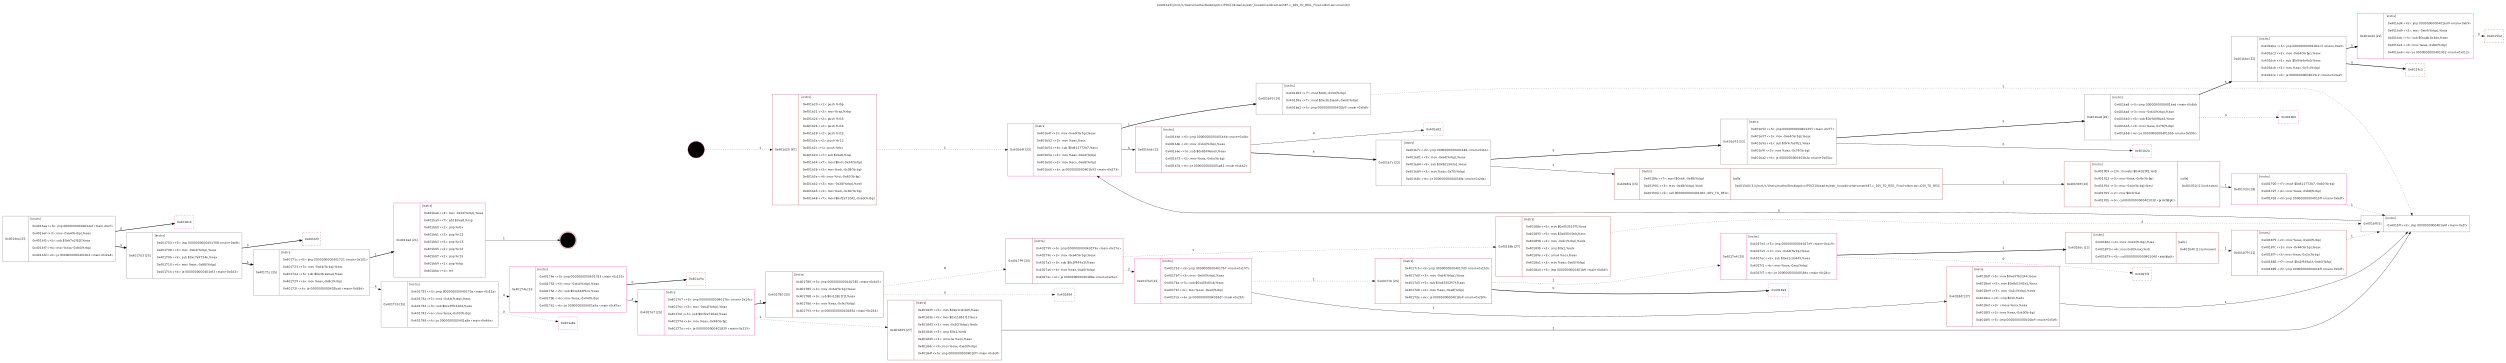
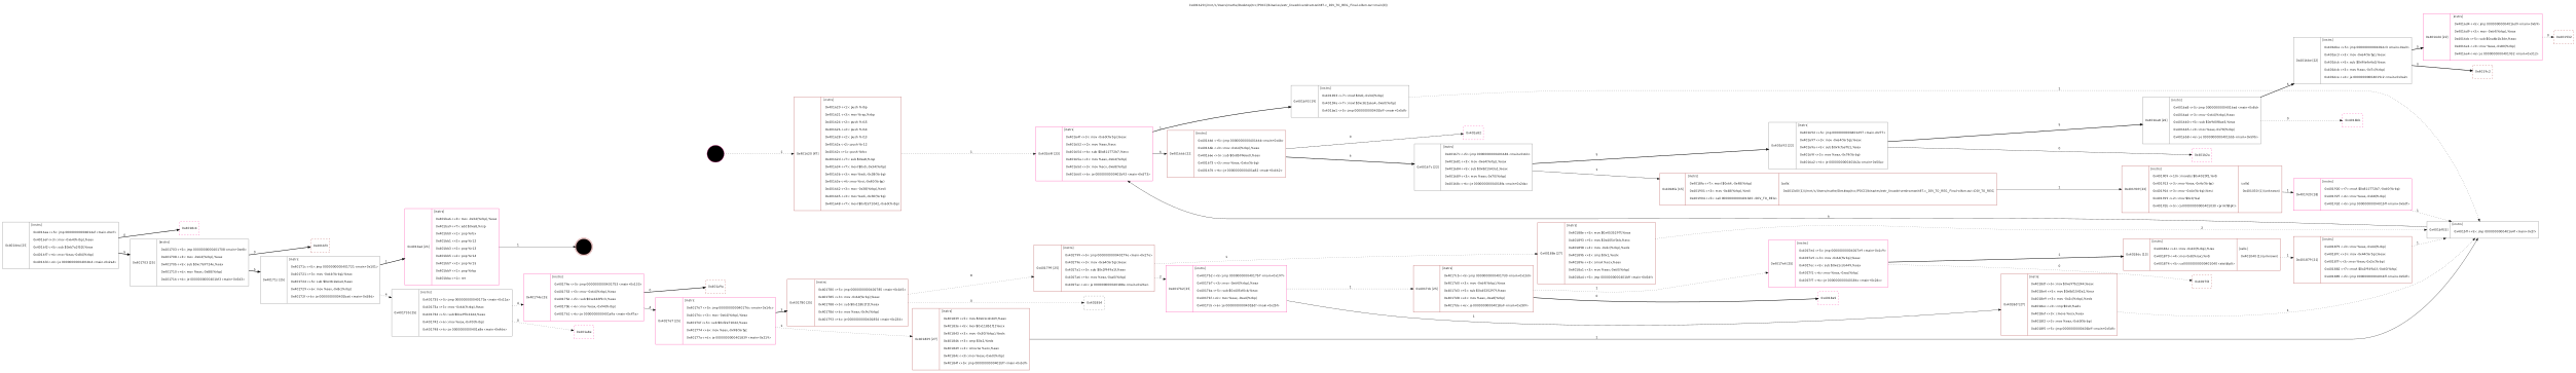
  digraph {
    fontname="IBM Plex Sans"
    label="0x401620 (/mnt/c/Users/mathe/Desktop/tcc/POCII/binaries/extr_linuxdrivershwmonit87.c_DIV_TO_REG_Final-ollvm.out::main(0))"
    labelloc=t
    rankdir=LR
    node [color=brown fontname="IBM Plex Sans" shape=record]
    edge [fontname="IBM Plex Sans" style=dotted]
    Entry [color=deeppink fillcolor=black height=0.3 shape=circle style=filled width=0.3]
    n2 [label="{\n     0x401620 [47]\l\n     | [instrs]\l\n     &nbsp;&nbsp;0x401620 \<+1\>: push %rbp\l\n     &nbsp;&nbsp;0x401621 \<+3\>: mov %rsp,%rbp\l\n     &nbsp;&nbsp;0x401624 \<+2\>: push %r15\l\n     &nbsp;&nbsp;0x401626 \<+2\>: push %r14\l\n     &nbsp;&nbsp;0x401628 \<+2\>: push %r13\l\n     &nbsp;&nbsp;0x40162a \<+2\>: push %r12\l\n     &nbsp;&nbsp;0x40162c \<+1\>: push %rbx\l\n     &nbsp;&nbsp;0x40162d \<+7\>: sub $0xa8,%rsp\l\n     &nbsp;&nbsp;0x401634 \<+7\>: movl $0x0,-0x34(%rbp)\l\n     &nbsp;&nbsp;0x40163b \<+3\>: mov %edi,-0x38(%rbp)\l\n     &nbsp;&nbsp;0x40163e \<+4\>: mov %rsi,-0x40(%rbp)\l\n     &nbsp;&nbsp;0x401642 \<+3\>: mov -0x38(%rbp),%edi\l\n     &nbsp;&nbsp;0x401645 \<+3\>: mov %edi,-0x30(%rbp)\l\n     &nbsp;&nbsp;0x401648 \<+7\>: movl $0xf2a71042,-0x60(%rbp)\l\n  }"]
    n3 [color=deeppink label="{\n     0x40164f [23]\l\n     | [instrs]\l\n     &nbsp;&nbsp;0x40164f \<+3\>: mov -0x60(%rbp),%eax\l\n     &nbsp;&nbsp;0x401652 \<+2\>: mov %eax,%ecx\l\n     &nbsp;&nbsp;0x401654 \<+6\>: sub $0x811772b7,%ecx\l\n     &nbsp;&nbsp;0x40165a \<+3\>: mov %eax,-0x64(%rbp)\l\n     &nbsp;&nbsp;0x40165d \<+3\>: mov %ecx,-0x68(%rbp)\l\n     &nbsp;&nbsp;0x401660 \<+6\>: je 0000000000401b93 \<main+0x573\>\l\n  }"]
    n4 [color=gray40 label="{\n     0x401b93 [19]\l\n     | [instrs]\l\n     &nbsp;&nbsp;0x401b93 \<+7\>: movl $0x0,-0x34(%rbp)\l\n     &nbsp;&nbsp;0x401b9a \<+7\>: movl $0xc8c2a6a4,-0x60(%rbp)\l\n     &nbsp;&nbsp;0x401ba1 \<+5\>: jmp 0000000000401bff \<main+0x5df\>\l\n  }"]
    n5 [label="{\n     0x401666 [22]\l\n     | [instrs]\l\n     &nbsp;&nbsp;0x401666 \<+5\>: jmp 000000000040166b \<main+0x4b\>\l\n     &nbsp;&nbsp;0x40166b \<+3\>: mov -0x64(%rbp),%eax\l\n     &nbsp;&nbsp;0x40166e \<+5\>: sub $0x8b99e6e0,%eax\l\n     &nbsp;&nbsp;0x401673 \<+3\>: mov %eax,-0x6c(%rbp)\l\n     &nbsp;&nbsp;0x401676 \<+6\>: je 0000000000401a82 \<main+0x462\>\l\n  }"]
    n6 [color=gray40 label="{\n     0x401bff [5]\l\n     | [instrs]\l\n     &nbsp;&nbsp;0x401bff \<+5\>: jmp 000000000040164f \<main+0x2f\>\l\n  }"]
    n7 [color=deeppink label="{\n     0x401a82\l\n  }" style=dashed]
    n8 [color=gray40 label="{\n     0x40167c [22]\l\n     | [instrs]\l\n     &nbsp;&nbsp;0x40167c \<+5\>: jmp 0000000000401681 \<main+0x61\>\l\n     &nbsp;&nbsp;0x401681 \<+3\>: mov -0x64(%rbp),%eax\l\n     &nbsp;&nbsp;0x401684 \<+5\>: sub $0x8d1543a1,%eax\l\n     &nbsp;&nbsp;0x401689 \<+3\>: mov %eax,-0x70(%rbp)\l\n     &nbsp;&nbsp;0x40168c \<+6\>: je 00000000004018fa \<main+0x2da\>\l\n  }"]
    n9 [label="{\n     0x4018fa [15]\l\n     | [instrs]\l\n     &nbsp;&nbsp;0x4018fa \<+7\>: movl $0x64,-0x48(%rbp)\l\n     &nbsp;&nbsp;0x401901 \<+3\>: mov -0x48(%rbp),%edi\l\n     &nbsp;&nbsp;0x401904 \<+5\>: call 00000000004013d0 \<DIV_TO_REG\>\l\n     | [calls]\l\n     &nbsp;&nbsp;0x4013d0 \{1\} (/mnt/c/Users/mathe/Desktop/tcc/POCII/binaries/extr_linuxdrivershwmonit87.c_DIV_TO_REG_Final-ollvm.out::DIV_TO_REG)\l\n  }"]
    n10 [color=gray40 label="{\n     0x401692 [22]\l\n     | [instrs]\l\n     &nbsp;&nbsp;0x401692 \<+5\>: jmp 0000000000401697 \<main+0x77\>\l\n     &nbsp;&nbsp;0x401697 \<+3\>: mov -0x64(%rbp),%eax\l\n     &nbsp;&nbsp;0x40169a \<+5\>: sub $0x9cfae7b1,%eax\l\n     &nbsp;&nbsp;0x40169f \<+3\>: mov %eax,-0x74(%rbp)\l\n     &nbsp;&nbsp;0x4016a2 \<+6\>: je 0000000000401b2a \<main+0x50a\>\l\n  }"]
    Exit [fillcolor=black height=0.3 peripheries=2 shape=circle style=filled width=0.3]
    n12 [label="{\n     0x401909 [23]\l\n     | [instrs]\l\n     &nbsp;&nbsp;0x401909 \<+10\>: movabs $0x4020f2,%rdi\l\n     &nbsp;&nbsp;0x401913 \<+3\>: mov %eax,-0x4c(%rbp)\l\n     &nbsp;&nbsp;0x401916 \<+3\>: mov -0x4c(%rbp),%esi\l\n     &nbsp;&nbsp;0x401919 \<+2\>: mov $0x0,%al\l\n     &nbsp;&nbsp;0x40191b \<+5\>: call 0000000000401030 \<printf@plt\>\l\n     | [calls]\l\n     &nbsp;&nbsp;0x401030 \{1\} (unknown)\l\n  }"]
    n13 [color=deeppink label="{\n     0x401b2a\l\n  }" style=dashed]
    n14 [color=gray40 label="{\n     0x4016a8 [22]\l\n     | [instrs]\l\n     &nbsp;&nbsp;0x4016a8 \<+5\>: jmp 00000000004016ad \<main+0x8d\>\l\n     &nbsp;&nbsp;0x4016ad \<+3\>: mov -0x64(%rbp),%eax\l\n     &nbsp;&nbsp;0x4016b0 \<+5\>: sub $0x9d0f8ae3,%eax\l\n     &nbsp;&nbsp;0x4016b5 \<+3\>: mov %eax,-0x78(%rbp)\l\n     &nbsp;&nbsp;0x4016b8 \<+6\>: je 0000000000401bbb \<main+0x59b\>\l\n  }"]
    n15 [color=deeppink label="{\n     0x401920 [18]\l\n     | [instrs]\l\n     &nbsp;&nbsp;0x401920 \<+7\>: movl $0x811772b7,-0x60(%rbp)\l\n     &nbsp;&nbsp;0x401927 \<+6\>: mov %eax,-0xb8(%rbp)\l\n     &nbsp;&nbsp;0x40192d \<+5\>: jmp 0000000000401bff \<main+0x5df\>\l\n  }"]
    n16 [color=deeppink label="{\n     0x401bbb\l\n  }" style=dashed]
    n17 [color=gray40 label="{\n     0x4016be [22]\l\n     | [instrs]\l\n     &nbsp;&nbsp;0x4016be \<+5\>: jmp 00000000004016c3 \<main+0xa3\>\l\n     &nbsp;&nbsp;0x4016c3 \<+3\>: mov -0x64(%rbp),%eax\l\n     &nbsp;&nbsp;0x4016c6 \<+5\>: sub $0x9fa4e4a0,%eax\l\n     &nbsp;&nbsp;0x4016cb \<+3\>: mov %eax,-0x7c(%rbp)\l\n     &nbsp;&nbsp;0x4016ce \<+6\>: je 00000000004019c2 \<main+0x3a2\>\l\n  }"]
    n18 [label="{\n     0x4019c2\l\n  }" style=dashed]
    n19 [color=deeppink label="{\n     0x4016d4 [22]\l\n     | [instrs]\l\n     &nbsp;&nbsp;0x4016d4 \<+5\>: jmp 00000000004016d9 \<main+0xb9\>\l\n     &nbsp;&nbsp;0x4016d9 \<+3\>: mov -0x64(%rbp),%eax\l\n     &nbsp;&nbsp;0x4016dc \<+5\>: sub $0xa6b1b3de,%eax\l\n     &nbsp;&nbsp;0x4016e1 \<+3\>: mov %eax,-0x80(%rbp)\l\n     &nbsp;&nbsp;0x4016e4 \<+6\>: je 0000000000401932 \<main+0x312\>\l\n  }"]
    n20 [label="{\n     0x401879 [21]\l\n     | [instrs]\l\n     &nbsp;&nbsp;0x401879 \<+3\>: mov %eax,-0x44(%rbp)\l\n     &nbsp;&nbsp;0x40187c \<+3\>: mov -0x44(%rbp),%eax\l\n     &nbsp;&nbsp;0x40187f \<+3\>: mov %eax,-0x2c(%rbp)\l\n     &nbsp;&nbsp;0x401882 \<+7\>: movl $0x2f949a1f,-0x60(%rbp)\l\n     &nbsp;&nbsp;0x401889 \<+5\>: jmp 0000000000401bff \<main+0x5df\>\l\n  }"]
    n21 [label="{\n     0x401932\l\n  }" style=dashed]
    n22 [label="{\n     0x4017fd\l\n  }" style=dashed]
    n23 [color=gray40 label="{\n     0x4016ea [25]\l\n     | [instrs]\l\n     &nbsp;&nbsp;0x4016ea \<+5\>: jmp 00000000004016ef \<main+0xcf\>\l\n     &nbsp;&nbsp;0x4016ef \<+3\>: mov -0x64(%rbp),%eax\l\n     &nbsp;&nbsp;0x4016f2 \<+5\>: sub $0xb7a2f52f,%eax\l\n     &nbsp;&nbsp;0x4016f7 \<+6\>: mov %eax,-0x84(%rbp)\l\n     &nbsp;&nbsp;0x4016fd \<+6\>: je 00000000004018c4 \<main+0x2a4\>\l\n  }"]
    n24 [color=deeppink label="{\n     0x4018c4\l\n  }" style=dashed]
    n25 [color=gray40 label="{\n     0x401703 [25]\l\n     | [instrs]\l\n     &nbsp;&nbsp;0x401703 \<+5\>: jmp 0000000000401708 \<main+0xe8\>\l\n     &nbsp;&nbsp;0x401708 \<+3\>: mov -0x64(%rbp),%eax\l\n     &nbsp;&nbsp;0x40170b \<+5\>: sub $0xc7a9724e,%eax\l\n     &nbsp;&nbsp;0x401710 \<+6\>: mov %eax,-0x88(%rbp)\l\n     &nbsp;&nbsp;0x401716 \<+6\>: je 0000000000401bf3 \<main+0x5d3\>\l\n  }"]
    n26 [label="{\n     0x40186c [13]\l\n     | [instrs]\l\n     &nbsp;&nbsp;0x40186c \<+4\>: mov -0x40(%rbp),%rax\l\n     &nbsp;&nbsp;0x401870 \<+4\>: mov 0x8(%rax),%rdi\l\n     &nbsp;&nbsp;0x401874 \<+5\>: call 0000000000401040 \<atoi@plt\>\l\n     | [calls]\l\n     &nbsp;&nbsp;0x401040 \{1\} (unknown)\l\n  }"]
    n27 [label="{\n     0x401bf3\l\n  }" style=dashed]
    n28 [color=gray40 label="{\n     0x40171c [25]\l\n     | [instrs]\l\n     &nbsp;&nbsp;0x40171c \<+5\>: jmp 0000000000401721 \<main+0x101\>\l\n     &nbsp;&nbsp;0x401721 \<+3\>: mov -0x64(%rbp),%eax\l\n     &nbsp;&nbsp;0x401724 \<+5\>: sub $0xc8c2a6a4,%eax\l\n     &nbsp;&nbsp;0x401729 \<+6\>: mov %eax,-0x8c(%rbp)\l\n     &nbsp;&nbsp;0x40172f \<+6\>: je 0000000000401ba6 \<main+0x586\>\l\n  }"]
    n29 [color=deeppink label="{\n     0x4017e4 [25]\l\n     | [instrs]\l\n     &nbsp;&nbsp;0x4017e4 \<+5\>: jmp 00000000004017e9 \<main+0x1c9\>\l\n     &nbsp;&nbsp;0x4017e9 \<+3\>: mov -0x64(%rbp),%eax\l\n     &nbsp;&nbsp;0x4017ec \<+5\>: sub $0x61cdc449,%eax\l\n     &nbsp;&nbsp;0x4017f1 \<+6\>: mov %eax,-0xac(%rbp)\l\n     &nbsp;&nbsp;0x4017f7 \<+6\>: je 000000000040186c \<main+0x24c\>\l\n  }"]
    n30 [color=deeppink label="{\n     0x401ba6 [21]\l\n     | [instrs]\l\n     &nbsp;&nbsp;0x401ba6 \<+3\>: mov -0x34(%rbp),%eax\l\n     &nbsp;&nbsp;0x401ba9 \<+7\>: add $0xa8,%rsp\l\n     &nbsp;&nbsp;0x401bb0 \<+1\>: pop %rbx\l\n     &nbsp;&nbsp;0x401bb1 \<+2\>: pop %r12\l\n     &nbsp;&nbsp;0x401bb3 \<+2\>: pop %r13\l\n     &nbsp;&nbsp;0x401bb5 \<+2\>: pop %r14\l\n     &nbsp;&nbsp;0x401bb7 \<+2\>: pop %r15\l\n     &nbsp;&nbsp;0x401bb9 \<+1\>: pop %rbp\l\n     &nbsp;&nbsp;0x401bba \<+1\>: ret\l\n  }"]
    n31 [color=gray40 label="{\n     0x401735 [25]\l\n     | [instrs]\l\n     &nbsp;&nbsp;0x401735 \<+5\>: jmp 000000000040173a \<main+0x11a\>\l\n     &nbsp;&nbsp;0x40173a \<+3\>: mov -0x64(%rbp),%eax\l\n     &nbsp;&nbsp;0x40173d \<+5\>: sub $0xe97b2244,%eax\l\n     &nbsp;&nbsp;0x401742 \<+6\>: mov %eax,-0x90(%rbp)\l\n     &nbsp;&nbsp;0x401748 \<+6\>: je 0000000000401a8e \<main+0x46e\>\l\n  }"]
    n32 [color=deeppink label="{\n     0x4018a9\l\n  }" style=dashed]
    n33 [color=deeppink label="{\n     0x401a8e\l\n  }" style=dashed]
    n34 [color=deeppink label="{\n     0x40174e [25]\l\n     | [instrs]\l\n     &nbsp;&nbsp;0x40174e \<+5\>: jmp 0000000000401753 \<main+0x133\>\l\n     &nbsp;&nbsp;0x401753 \<+3\>: mov -0x64(%rbp),%eax\l\n     &nbsp;&nbsp;0x401756 \<+5\>: sub $0xebb3f9c3,%eax\l\n     &nbsp;&nbsp;0x40175b \<+6\>: mov %eax,-0x94(%rbp)\l\n     &nbsp;&nbsp;0x401761 \<+6\>: je 0000000000401a9a \<main+0x47a\>\l\n  }"]
    n35 [label="{\n     0x4017cb [25]\l\n     | [instrs]\l\n     &nbsp;&nbsp;0x4017cb \<+5\>: jmp 00000000004017d0 \<main+0x1b0\>\l\n     &nbsp;&nbsp;0x4017d0 \<+3\>: mov -0x64(%rbp),%eax\l\n     &nbsp;&nbsp;0x4017d3 \<+5\>: sub $0x4535297f,%eax\l\n     &nbsp;&nbsp;0x4017d8 \<+6\>: mov %eax,-0xa8(%rbp)\l\n     &nbsp;&nbsp;0x4017de \<+6\>: je 00000000004018a9 \<main+0x289\>\l\n  }"]
    n36 [label="{\n     0x401a9a\l\n  }" style=dashed]
    n37 [color=deeppink label="{\n     0x401767 [25]\l\n     | [instrs]\l\n     &nbsp;&nbsp;0x401767 \<+5\>: jmp 000000000040176c \<main+0x14c\>\l\n     &nbsp;&nbsp;0x40176c \<+3\>: mov -0x64(%rbp),%eax\l\n     &nbsp;&nbsp;0x40176f \<+5\>: sub $0xf2a71042,%eax\l\n     &nbsp;&nbsp;0x401774 \<+6\>: mov %eax,-0x98(%rbp)\l\n     &nbsp;&nbsp;0x40177a \<+6\>: je 0000000000401839 \<main+0x219\>\l\n  }"]
    n38 [label="{\n     0x4018df [27]\l\n     | [instrs]\l\n     &nbsp;&nbsp;0x4018df \<+5\>: mov $0xe97b2244,%eax\l\n     &nbsp;&nbsp;0x4018e4 \<+5\>: mov $0x8d1543a1,%ecx\l\n     &nbsp;&nbsp;0x4018e9 \<+3\>: mov -0x2c(%rbp),%edx\l\n     &nbsp;&nbsp;0x4018ec \<+3\>: cmp $0x0,%edx\l\n     &nbsp;&nbsp;0x4018ef \<+3\>: cmove %ecx,%eax\l\n     &nbsp;&nbsp;0x4018f2 \<+3\>: mov %eax,-0x60(%rbp)\l\n     &nbsp;&nbsp;0x4018f5 \<+5\>: jmp 0000000000401bff \<main+0x5df\>\l\n  }"]
    n39 [label="{\n     0x401839 [27]\l\n     | [instrs]\l\n     &nbsp;&nbsp;0x401839 \<+5\>: mov $0x61cdc449,%eax\l\n     &nbsp;&nbsp;0x40183e \<+5\>: mov $0x118b1f1f,%ecx\l\n     &nbsp;&nbsp;0x401843 \<+3\>: mov -0x30(%rbp),%edx\l\n     &nbsp;&nbsp;0x401846 \<+3\>: cmp $0x2,%edx\l\n     &nbsp;&nbsp;0x401849 \<+3\>: cmovne %ecx,%eax\l\n     &nbsp;&nbsp;0x40184c \<+3\>: mov %eax,-0x60(%rbp)\l\n     &nbsp;&nbsp;0x40184f \<+5\>: jmp 0000000000401bff \<main+0x5df\>\l\n  }"]
    n40 [label="{\n     0x401780 [25]\l\n     | [instrs]\l\n     &nbsp;&nbsp;0x401780 \<+5\>: jmp 0000000000401785 \<main+0x165\>\l\n     &nbsp;&nbsp;0x401785 \<+3\>: mov -0x64(%rbp),%eax\l\n     &nbsp;&nbsp;0x401788 \<+5\>: sub $0x118b1f1f,%eax\l\n     &nbsp;&nbsp;0x40178d \<+6\>: mov %eax,-0x9c(%rbp)\l\n     &nbsp;&nbsp;0x401793 \<+6\>: je 0000000000401854 \<main+0x234\>\l\n  }"]
    n41 [color=deeppink label="{\n     0x4017b2 [25]\l\n     | [instrs]\l\n     &nbsp;&nbsp;0x4017b2 \<+5\>: jmp 00000000004017b7 \<main+0x197\>\l\n     &nbsp;&nbsp;0x4017b7 \<+3\>: mov -0x64(%rbp),%eax\l\n     &nbsp;&nbsp;0x4017ba \<+5\>: sub $0x405cf0cb,%eax\l\n     &nbsp;&nbsp;0x4017bf \<+6\>: mov %eax,-0xa4(%rbp)\l\n     &nbsp;&nbsp;0x4017c5 \<+6\>: je 00000000004018df \<main+0x2bf\>\l\n  }"]
    n42 [label="{\n     0x401799 [25]\l\n     | [instrs]\l\n     &nbsp;&nbsp;0x401799 \<+5\>: jmp 000000000040179e \<main+0x17e\>\l\n     &nbsp;&nbsp;0x40179e \<+3\>: mov -0x64(%rbp),%eax\l\n     &nbsp;&nbsp;0x4017a1 \<+5\>: sub $0x2f949a1f,%eax\l\n     &nbsp;&nbsp;0x4017a6 \<+6\>: mov %eax,-0xa0(%rbp)\l\n     &nbsp;&nbsp;0x4017ac \<+6\>: je 000000000040188e \<main+0x26e\>\l\n  }"]
    n43 [color=gray40 label="{\n     0x401854\l\n  }" style=dashed]
    n44 [label="{\n     0x40188e [27]\l\n     | [instrs]\l\n     &nbsp;&nbsp;0x40188e \<+5\>: mov $0x4535297f,%eax\l\n     &nbsp;&nbsp;0x401893 \<+5\>: mov $0x405cf0cb,%ecx\l\n     &nbsp;&nbsp;0x401898 \<+3\>: mov -0x2c(%rbp),%edx\l\n     &nbsp;&nbsp;0x40189b \<+3\>: cmp $0x1,%edx\l\n     &nbsp;&nbsp;0x40189e \<+3\>: cmovl %ecx,%eax\l\n     &nbsp;&nbsp;0x4018a1 \<+3\>: mov %eax,-0x60(%rbp)\l\n     &nbsp;&nbsp;0x4018a4 \<+5\>: jmp 0000000000401bff \<main+0x5df\>\l\n  }"]
    Entry -> n2 [label=" 1"]
    n2 -> n3 [label=" 1"]
    n3 -> n4 [label=" 1" style=bold]
    n3 -> n5 [label=" 6" style=solid]
    n4 -> n6 [label=" 1"]
    n5 -> n7 [label=" 0" style=solid]
    n5 -> n8 [label=" 6" style=bold]
    n6 -> n3 [label=" 6" style=solid]
    n8 -> n9 [label=" 1" style=solid]
    n8 -> n10 [label=" 5" style=bold]
    n9 -> n12 [label=" 1" style=solid]
    n10 -> n13 [label=" 0" style=solid]
    n10 -> n14 [label=" 5" style=bold]
    n12 -> n15 [label=" 1" style=solid]
    n14 -> n16 [label=" 0"]
    n14 -> n17 [label=" 5" style=bold]
    n15 -> n6 [label=" 1"]
    n17 -> n18 [label=" 0" style=bold]
    n17 -> n19 [label=" 5" style=bold]
    n19 -> n21 [label=" 0"]
    n20 -> n6 [label=" 1"]
    n23 -> n24 [label=" 0" style=bold]
    n23 -> n25 [label=" 5" style=bold]
    n25 -> n27 [label=" 0" style=bold]
    n25 -> n28 [label=" 5" style=bold]
    n26 -> n20 [label=" 1"]
    n28 -> n30 [label=" 1" style=bold]
    n28 -> n31 [label=" 4"]
    n29 -> n22 [label=" 0"]
    n29 -> n26 [label=" 1" style=bold]
    n30 -> Exit [label=" 1" style=solid]
    n31 -> n33 [label=" 0"]
    n31 -> n34 [label=" 4"]
    n34 -> n36 [label=" 0" style=bold]
    n34 -> n37 [label=" 4" style=solid]
    n35 -> n29 [label=" 1"]
    n35 -> n32 [label=" 0" style=bold]
    n37 -> n39 [label=" 1"]
    n37 -> n40 [label=" 3" style=bold]
-   n38 -> n6 [label=" 1" style=solid]
+   n38 -> n6 [label=" 1"]
    n39 -> n6 [label=" 1" style=solid]
    n40 -> n42 [label=" 8"]
    n40 -> n43 [label=" 0"]
    n41 -> n35 [label=" 1"]
    n41 -> n38 [label=" 1" style=solid]
    n42 -> n41 [label=" 2"]
    n42 -> n44 [label=" 1"]
    n44 -> n6 [label=" 2"]
  }
